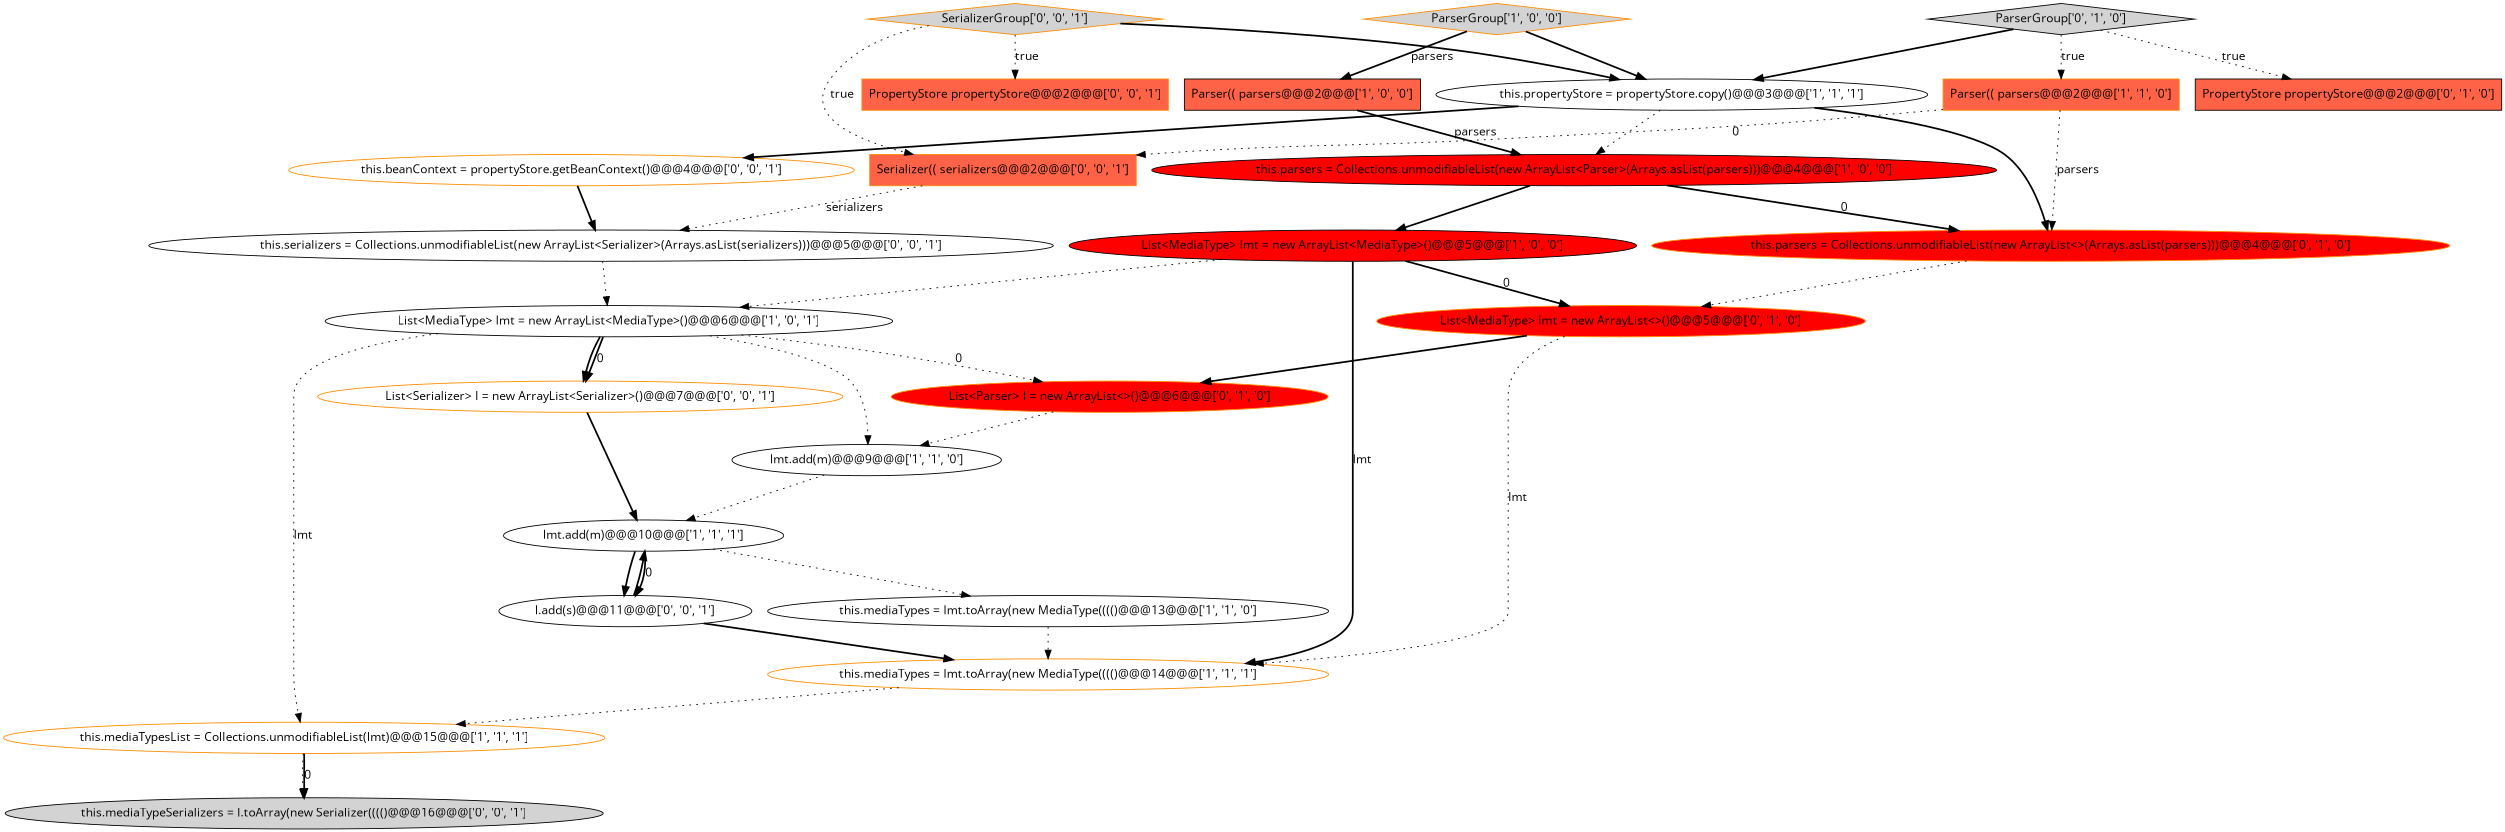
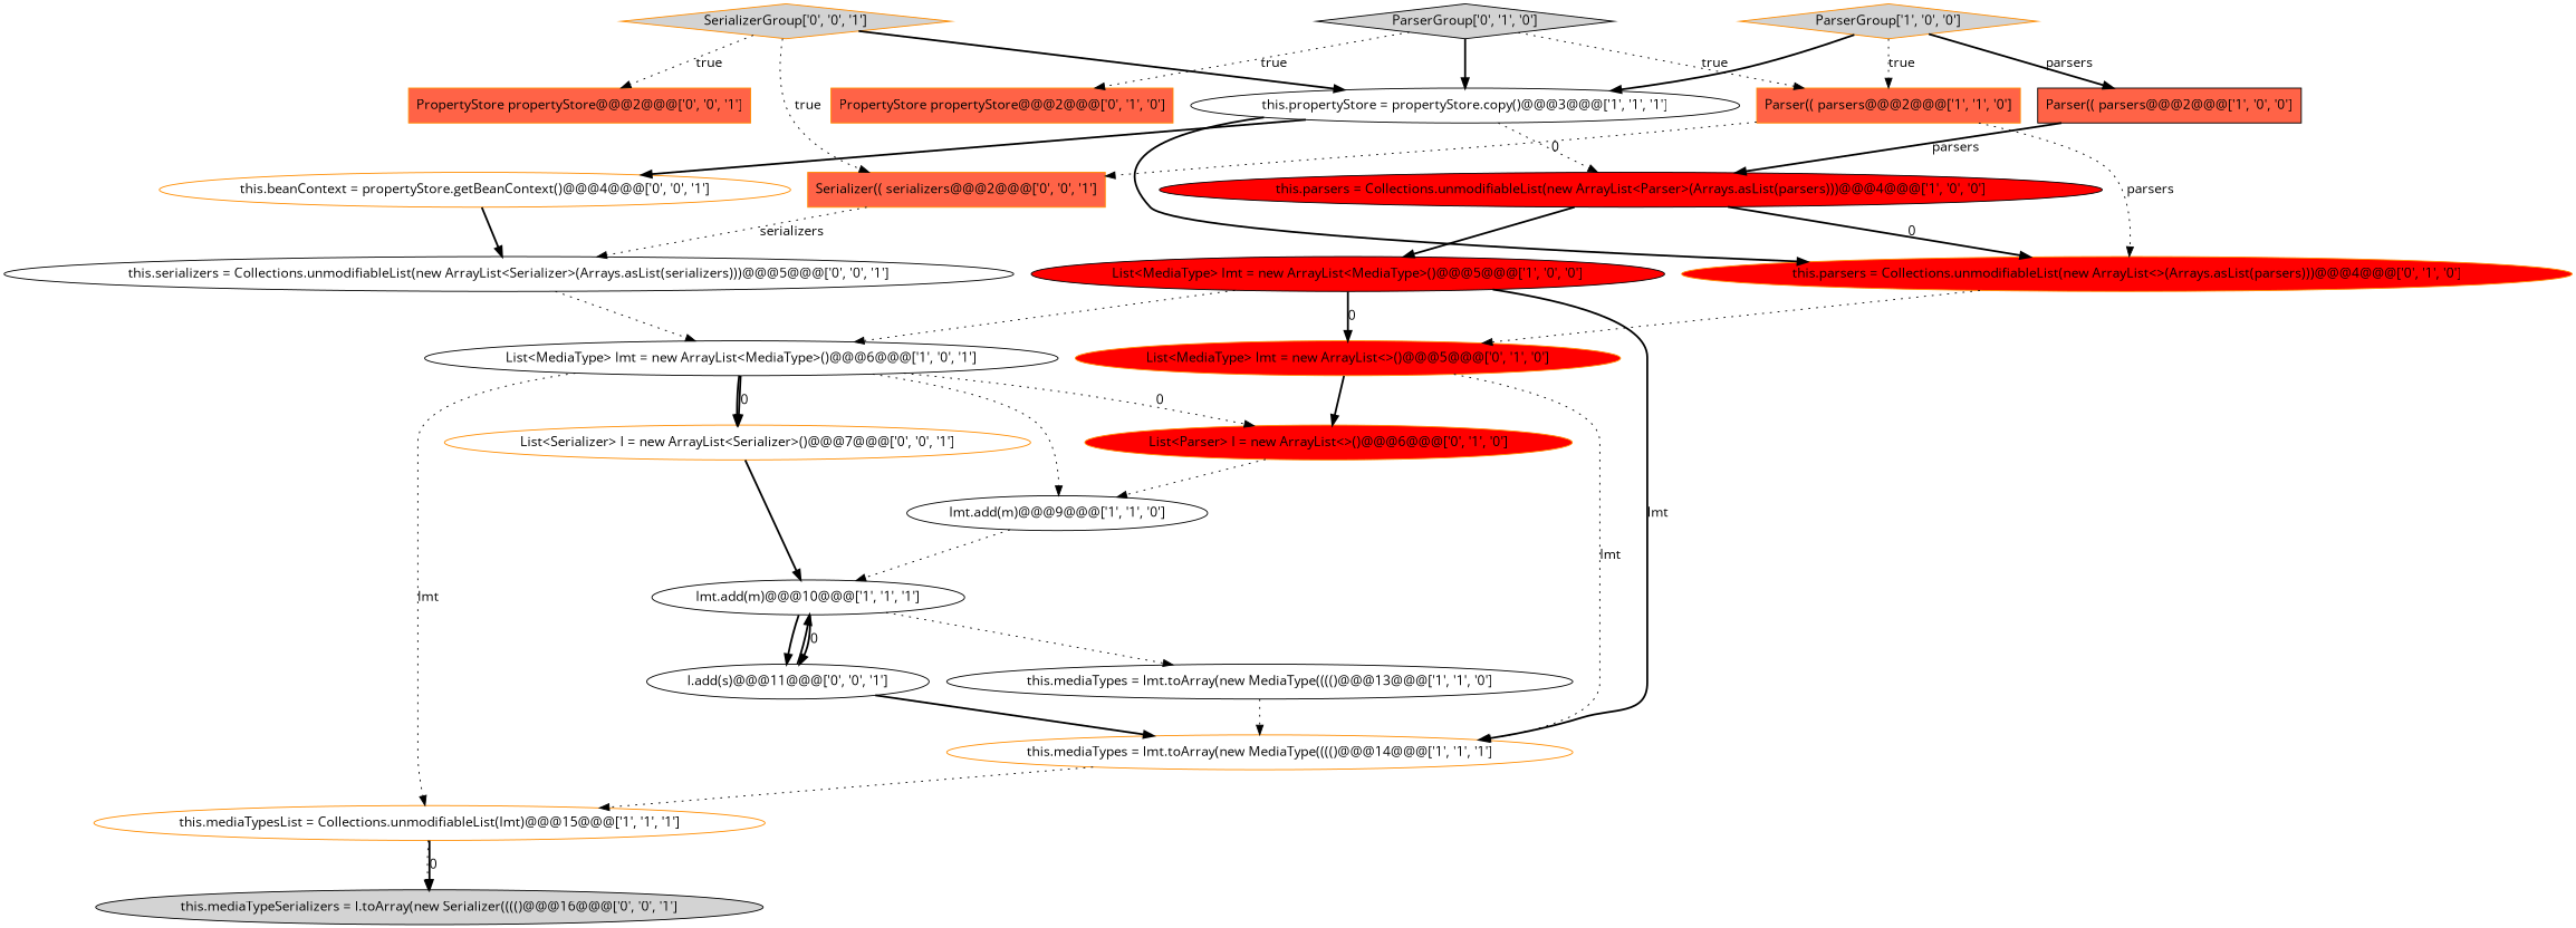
  digraph {
    fontname="Open Sans"
    node [color=black fillcolor=white fontname="Open Sans" shape=ellipse style=filled]
    edge [fontname="Open Sans" style=dotted]
    n1 [color=darkorange label="List<Serializer> l = new ArrayList<Serializer>()@@@7@@@['0', '0', '1']"]
    n2 [label="lmt.add(m)@@@10@@@['1', '1', '1']"]
    n3 [label="this.mediaTypes = lmt.toArray(new MediaType(((()@@@13@@@['1', '1', '0']"]
    n4 [label="l.add(s)@@@11@@@['0', '0', '1']"]
    n5 [color=darkorange label="this.beanContext = propertyStore.getBeanContext()@@@4@@@['0', '0', '1']"]
    n6 [label="this.serializers = Collections.unmodifiableList(new ArrayList<Serializer>(Arrays.asList(serializers)))@@@5@@@['0', '0', '1']"]
    n7 [label="List<MediaType> lmt = new ArrayList<MediaType>()@@@6@@@['1', '0', '1']"]
    n8 [color=darkorange fillcolor=lightgray label="SerializerGroup['0', '0', '1']" shape=diamond]
    n9 [color=darkorange fillcolor=tomato label="PropertyStore propertyStore@@@2@@@['0', '0', '1']" shape=box]
    n10 [color=darkorange fillcolor=tomato label="Serializer(( serializers@@@2@@@['0', '0', '1']" shape=box]
    n11 [label="this.propertyStore = propertyStore.copy()@@@3@@@['1', '1', '1']"]
    n12 [fillcolor=red label="this.parsers = Collections.unmodifiableList(new ArrayList<Parser>(Arrays.asList(parsers)))@@@4@@@['1', '0', '0']"]
    n13 [color=darkorange fillcolor=red label="this.parsers = Collections.unmodifiableList(new ArrayList<>(Arrays.asList(parsers)))@@@4@@@['0', '1', '0']"]
    n14 [fillcolor=red label="List<MediaType> lmt = new ArrayList<MediaType>()@@@5@@@['1', '0', '0']"]
    n15 [color=darkorange label="this.mediaTypes = lmt.toArray(new MediaType(((()@@@14@@@['1', '1', '1']"]
    n16 [color=darkorange fillcolor=red label="List<MediaType> lmt = new ArrayList<>()@@@5@@@['0', '1', '0']"]
    n17 [color=darkorange label="this.mediaTypesList = Collections.unmodifiableList(lmt)@@@15@@@['1', '1', '1']"]
    n18 [color=darkorange fillcolor=red label="List<Parser> l = new ArrayList<>()@@@6@@@['0', '1', '0']"]
    n19 [label="lmt.add(m)@@@9@@@['1', '1', '0']"]
    n20 [fillcolor=lightgray label="this.mediaTypeSerializers = l.toArray(new Serializer(((()@@@16@@@['0', '0', '1']"]
    n21 [fillcolor=lightgray label="ParserGroup['0', '1', '0']" shape=diamond]
    n22 [color=darkorange fillcolor=tomato label="Parser(( parsers@@@2@@@['1', '1', '0']" shape=box]
-   n23 [fillcolor=tomato label="PropertyStore propertyStore@@@2@@@['0', '1', '0']" shape=box]
+   n23 [color=darkorange fillcolor=tomato label="PropertyStore propertyStore@@@2@@@['0', '1', '0']" shape=box]
    n24 [color=darkorange fillcolor=lightgray label="ParserGroup['1', '0', '0']" shape=diamond]
    n25 [fillcolor=tomato label="Parser(( parsers@@@2@@@['1', '0', '0']" shape=box]
    n1 -> n2 [style=bold]
    n2 -> n3
    n2 -> n4 [label=0 style=bold]
    n2 -> n4 [style=bold]
    n3 -> n15
    n4 -> n2 [style=bold]
    n4 -> n15 [style=bold]
    n5 -> n6 [style=bold]
    n6 -> n7
    n7 -> n1 [label=0 style=bold]
    n7 -> n1 [style=bold]
    n7 -> n17 [label=lmt]
    n7 -> n18 [label=0]
    n7 -> n19
    n8 -> n9 [label=true]
    n8 -> n10 [label=true]
    n8 -> n11 [style=bold]
    n10 -> n6 [label=serializers]
    n11 -> n5 [style=bold]
    n11 -> n12
    n11 -> n13 [style=bold]
    n12 -> n13 [label=0 style=bold]
    n12 -> n14 [style=bold]
    n13 -> n16
    n14 -> n7
    n14 -> n15 [label=lmt style=bold]
    n14 -> n16 [label=0 style=bold]
    n15 -> n17
    n16 -> n15 [label=lmt]
    n16 -> n18 [style=bold]
    n17 -> n20
    n17 -> n20 [label=0 style=bold]
    n18 -> n19
    n19 -> n2
    n21 -> n11 [style=bold]
    n21 -> n22 [label=true]
    n21 -> n23 [label=true]
    n22 -> n10 [label=0]
    n22 -> n13 [label=parsers]
    n24 -> n11 [style=bold]
+   n24 -> n22 [label=true]
    n24 -> n25 [label=parsers style=bold]
    n25 -> n12 [label=parsers style=bold]
  }
